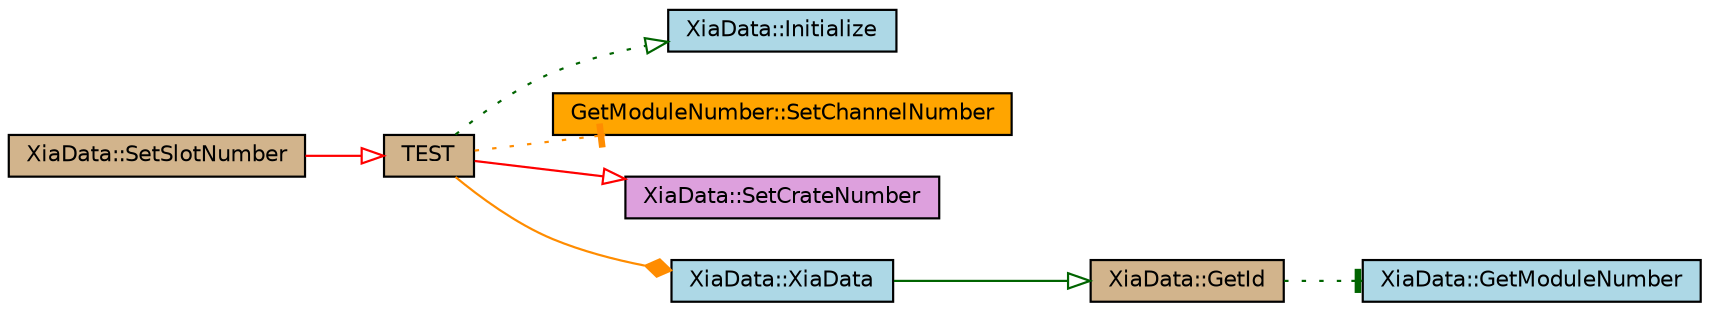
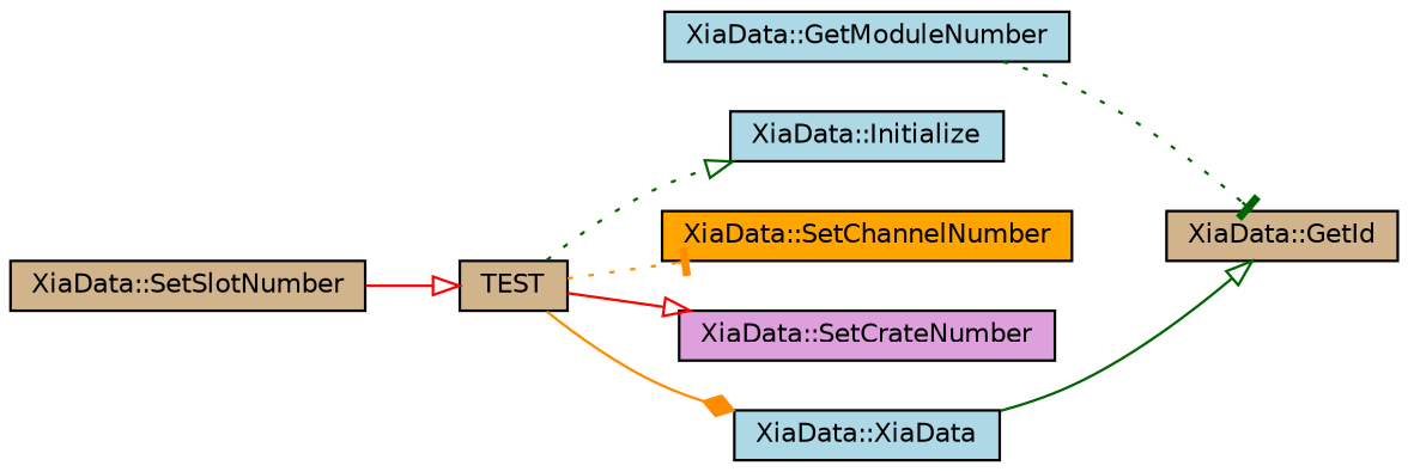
  digraph {
    rankdir=LR
    node [color=black fillcolor=tan fontname=Helvetica fontsize=10 shape=record style=filled]
    edge [arrowhead=onormal color=darkgreen fontname=Helvetica fontsize=10 labelfontname=Helvetica labelfontsize=10 style=solid]
    n1 [fontcolor=black height=0.2 label=TEST width=0.4]
    n2 [fillcolor=lightblue height=0.2 label="XiaData::Initialize" width=0.4]
-   n3 [fillcolor=orange height=0.2 label="GetModuleNumber::SetChannelNumber" width=0.4]
+   n3 [fillcolor=orange height=0.2 label="XiaData::SetChannelNumber" width=0.4]
    n4 [fillcolor=plum height=0.2 label="XiaData::SetCrateNumber" width=0.4]
    n5 [fillcolor=lightblue height=0.2 label="XiaData::XiaData" width=0.4]
    n6 [height=0.2 label="XiaData::SetSlotNumber" width=0.4]
    n7 [height=0.2 label="XiaData::GetId" width=0.4]
    n8 [fillcolor=lightblue height=0.2 label="XiaData::GetModuleNumber" width=0.4]
    n1 -> n2 [style=dotted]
    n1 -> n3 [arrowhead=tee color=darkorange style=dotted]
    n1 -> n4 [color=red]
    n1 -> n5 [arrowhead=diamond color=darkorange]
    n5 -> n7
    n6 -> n1 [color=red]
-   n7 -> n8 [arrowhead=tee style=dotted]
+   n8 -> n7 [arrowhead=tee style=dotted]
  }
